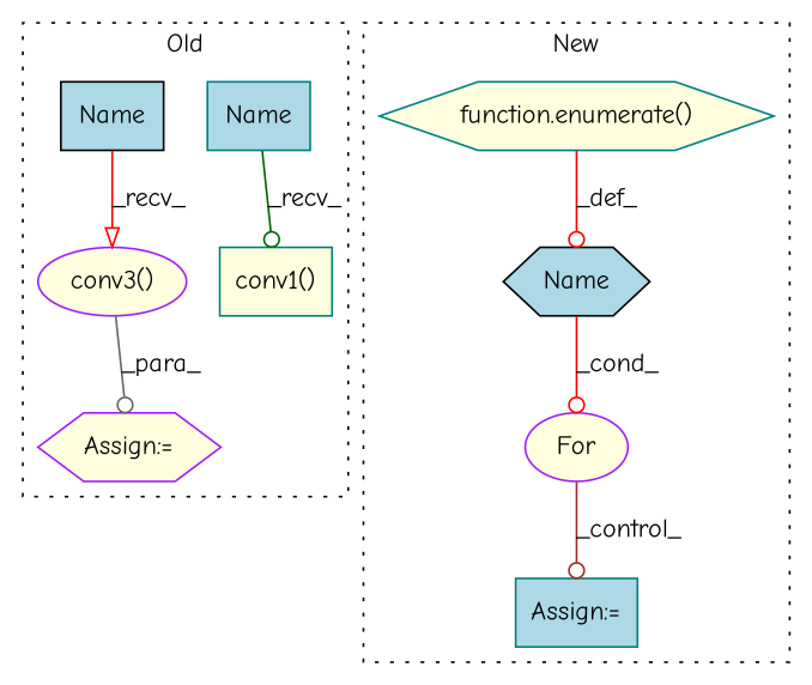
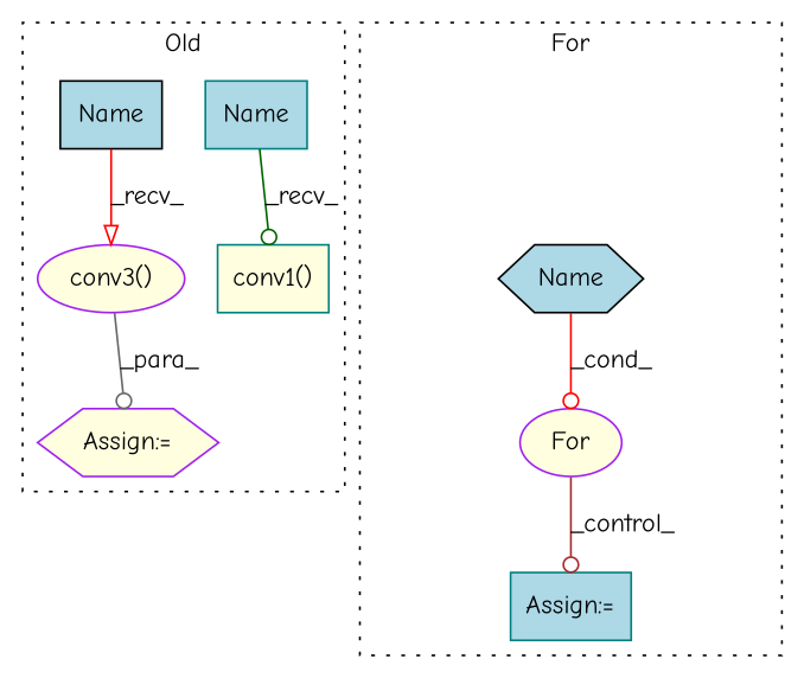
  digraph {
    fontname="Comic Neue"
    node [a=75 color=teal fillcolor=lightyellow fontname="Comic Neue" l="11,1" shape=box style=filled]
    edge [arrowhead=odot color=red fontname="Comic Neue"]
    n1 [color=purple label="conv3()" s="1635,1652" shape=ellipse]
    n2 [a=68 color=purple l=3 label="Assign:=" s=1665 shape=hexagon]
    n3 [label="conv1()" s="1837,1858"]
    n4 [a=87 fillcolor=lightblue l=4 label=Name s=1837]
    n5 [a=87 color=black fillcolor=lightblue l=4 label=Name s=1635]
-   n6 [l="10,1" label="function.enumerate()" s="2093,2114" shape=hexagon]
    n7 [a=107 color=purple l="4,5" label=For s="2075,2115" shape=ellipse]
    n8 [a=87 color=black fillcolor=lightblue l=5 label=Name s=2084 shape=hexagon]
    n9 [a=68 fillcolor=lightblue l=3 label="Assign:=" s=2197]
    subgraph cluster_1 {
      label=Old
      style=dotted
      n1
      n2
      n3
      n4
      n5
    }
    subgraph cluster_2 {
-     label=New
+     label=For
      style=dotted
-     n6
      n7
      n8
      n9
    }
    n1 -> n2 [color=gray40 label=_para_]
    n4 -> n3 [color=darkgreen label=_recv_]
    n5 -> n1 [arrowhead=onormal label=_recv_]
-   n6 -> n8 [label=_def_]
    n7 -> n9 [color=brown label=_control_]
    n8 -> n7 [label=_cond_]
  }
